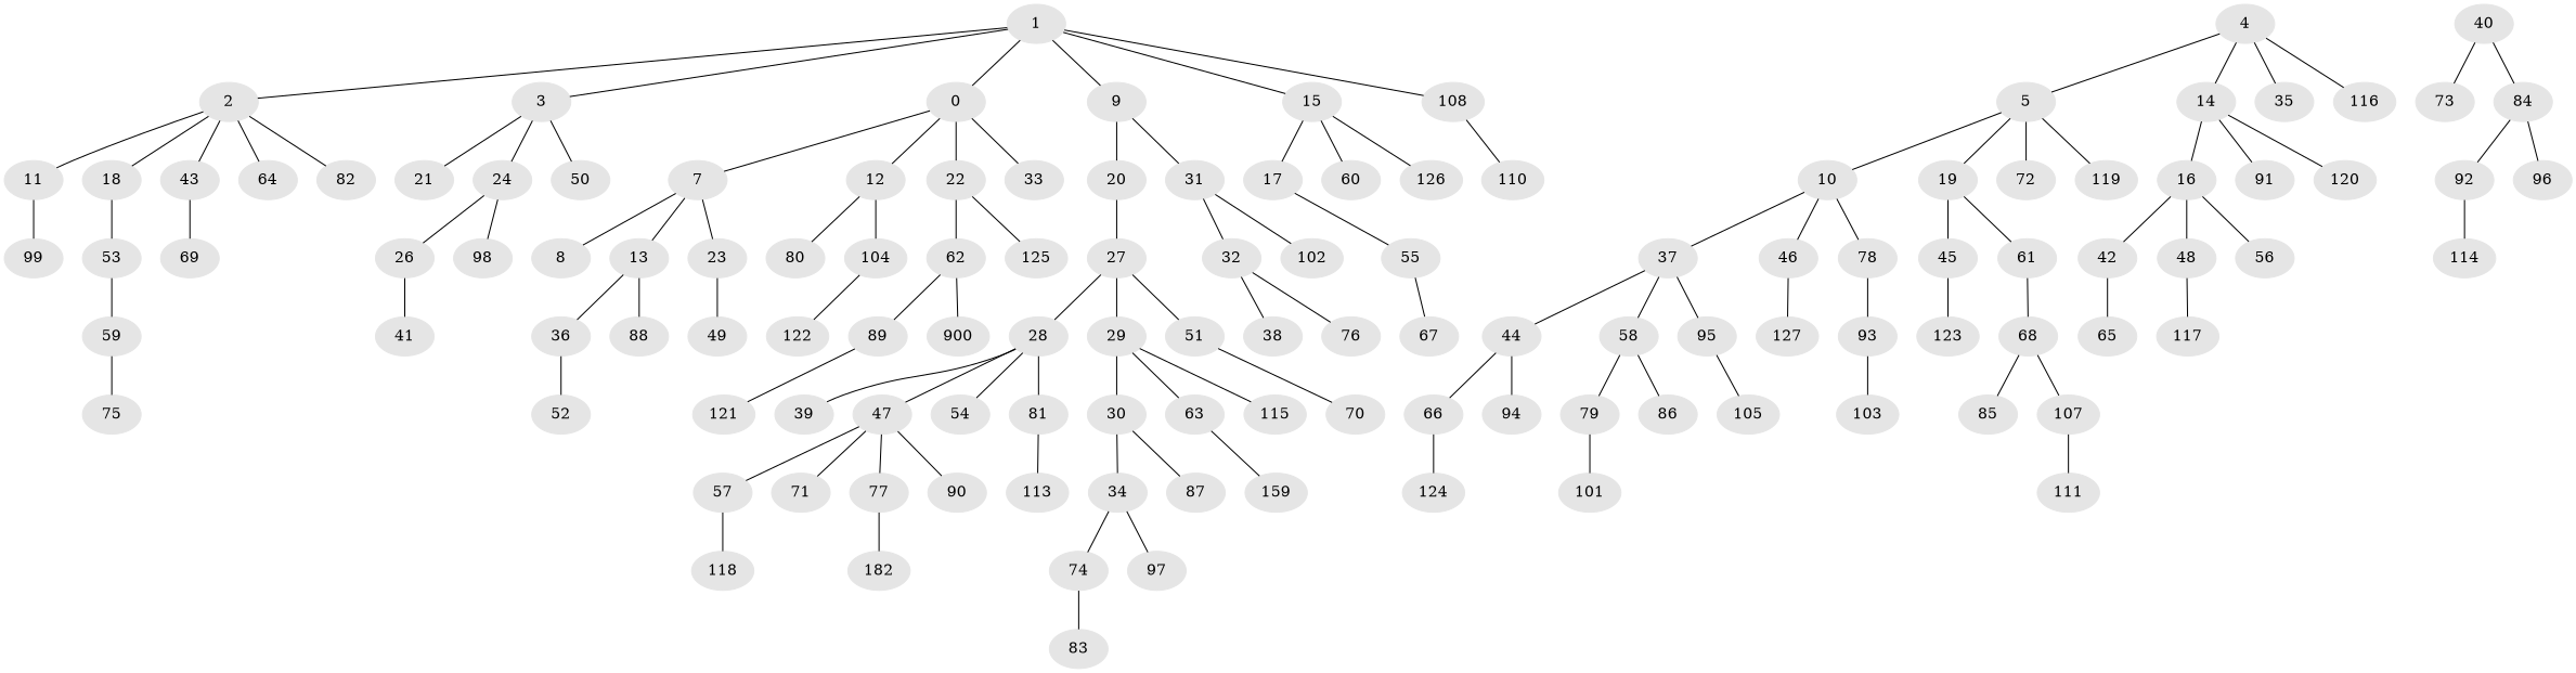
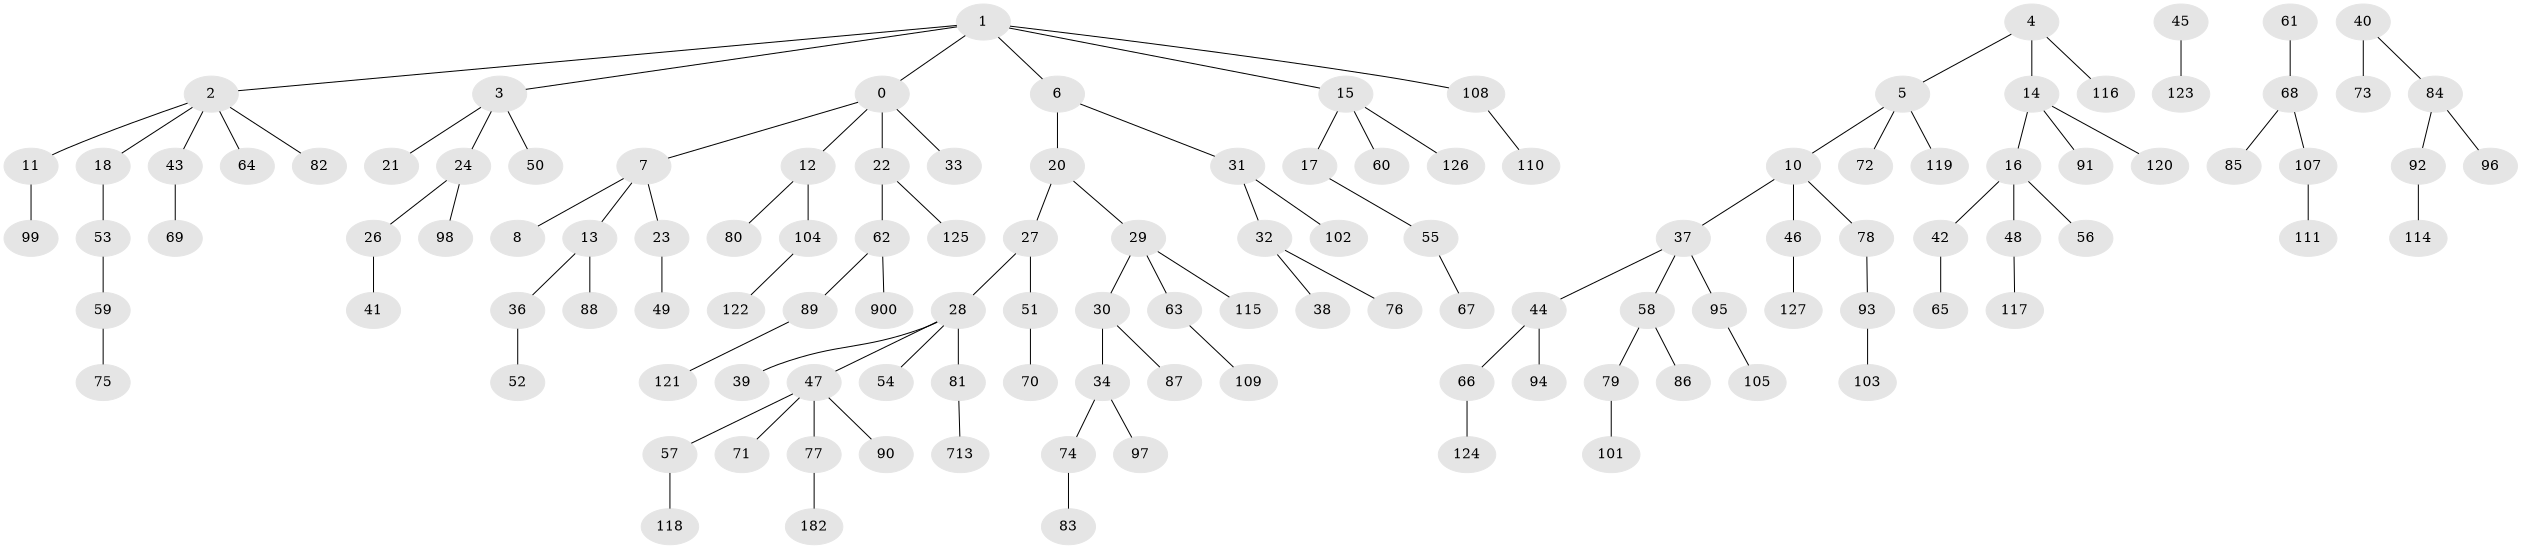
  graph {
    node [color=gray90 style=filled]
    1
    2
    3
    n4 [label=0]
-   9
+   9 [label=6]
    15
    108
    11
    18
    43
    64
    82
    21
    24
    50
    7
    12
    22
    33
    20
    31
    17
    60
    126
    110
    99
    53
    69
    4
    5
    14
-   35
    116
    26
    98
    10
-   19
    72
    119
    16
    91
    120
    37
    46
    78
    45
    61
    8
    13
    23
    80
    104
    62
    125
    36
    88
    49
    27
    32
    102
    44
    58
    95
    127
    93
    122
    52
    42
    48
    56
    55
    65
    117
    67
    59
    123
    68
    28
    29
    51
    89
    n82 [label=900]
    41
    40
    73
    84
    39
    47
    54
    81
    30
    63
    115
    70
    57
    71
    77
    90
-   113
+   113 [label=713]
    34
    87
-   109 [label=159]
+   109
    74
    97
    38
    76
    83
    66
    94
    79
    86
    105
    92
    96
    124
    118
    n117 [label=182]
    75
    101
    85
    107
    121
    111
    103
    114
    1 -- 2
    1 -- 3
    1 -- n4
    1 -- 9
    1 -- 15
    1 -- 108
    2 -- 11
    2 -- 18
    2 -- 43
    2 -- 64
    2 -- 82
    3 -- 21
    3 -- 24
    3 -- 50
    n4 -- 7
    n4 -- 12
    n4 -- 22
    n4 -- 33
    9 -- 20
    9 -- 31
    15 -- 17
    15 -- 60
    15 -- 126
    108 -- 110
    11 -- 99
    18 -- 53
    43 -- 69
    24 -- 26
    24 -- 98
    7 -- 8
    7 -- 13
    7 -- 23
    12 -- 80
    12 -- 104
    22 -- 62
    22 -- 125
    20 -- 27
    31 -- 32
    31 -- 102
    17 -- 55
    53 -- 59
    4 -- 5
    4 -- 14
-   4 -- 35
    4 -- 116
    5 -- 10
-   5 -- 19
    5 -- 72
    5 -- 119
    14 -- 16
    14 -- 91
    14 -- 120
    26 -- 41
    10 -- 37
    10 -- 46
    10 -- 78
-   19 -- 45
-   19 -- 61
    16 -- 42
    16 -- 48
    16 -- 56
    37 -- 44
    37 -- 58
    37 -- 95
    46 -- 127
    78 -- 93
    45 -- 123
    61 -- 68
    13 -- 36
    13 -- 88
    23 -- 49
    104 -- 122
    62 -- 89
    62 -- n82
    36 -- 52
    27 -- 28
-   27 -- 29
+   20 -- 29
    27 -- 51
    32 -- 38
    32 -- 76
    44 -- 66
    44 -- 94
    58 -- 79
    58 -- 86
    95 -- 105
    93 -- 103
    42 -- 65
    48 -- 117
    55 -- 67
    59 -- 75
    68 -- 85
    68 -- 107
    28 -- 39
    28 -- 47
    28 -- 54
    28 -- 81
    29 -- 30
    29 -- 63
    29 -- 115
    51 -- 70
    89 -- 121
    40 -- 73
    40 -- 84
    84 -- 92
    84 -- 96
    47 -- 57
    47 -- 71
    47 -- 77
    47 -- 90
    81 -- 113
    30 -- 34
    30 -- 87
    63 -- 109
    57 -- 118
    77 -- n117
    34 -- 74
    34 -- 97
    74 -- 83
    66 -- 124
    79 -- 101
    92 -- 114
    107 -- 111
  }
